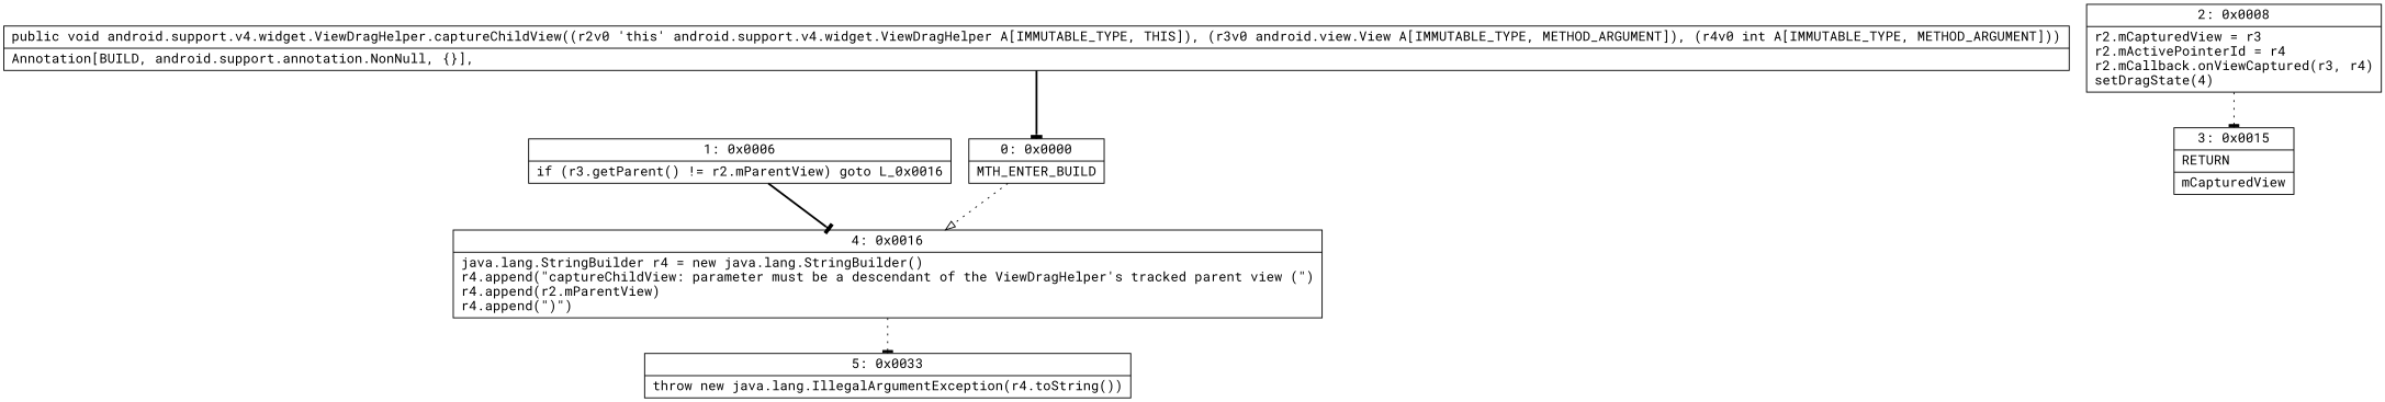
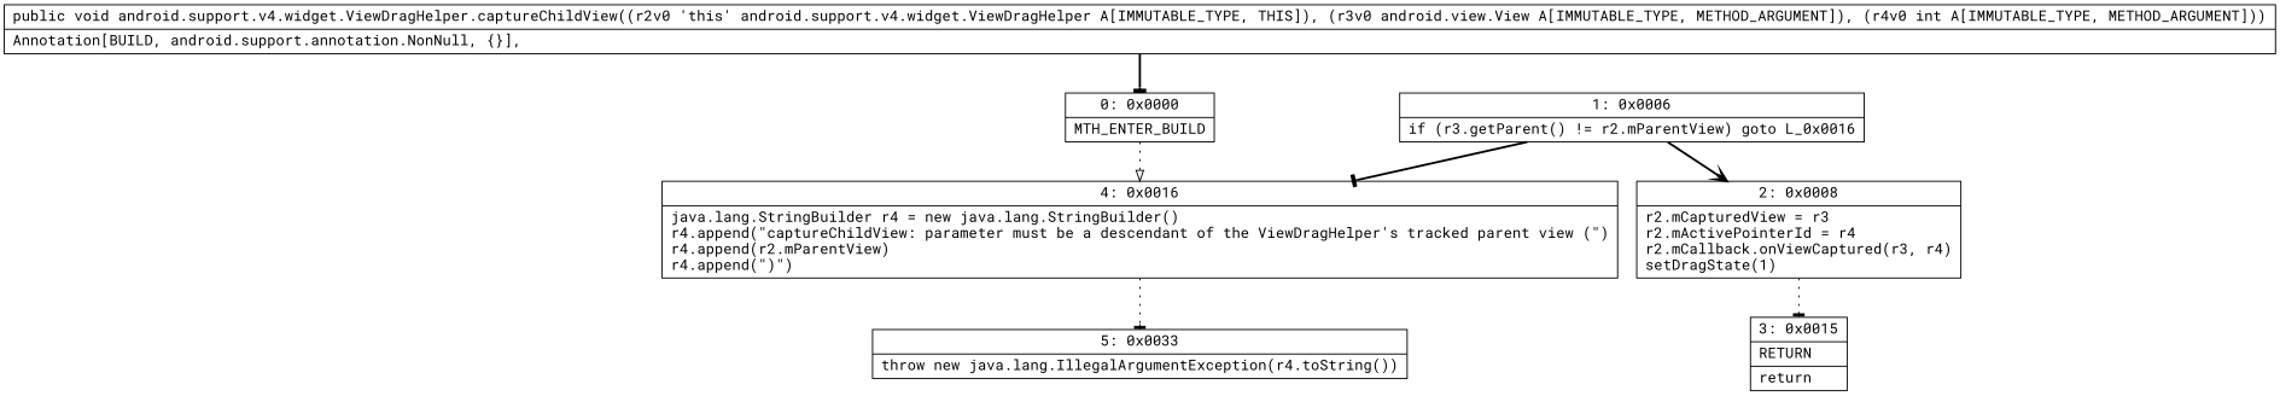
  digraph {
    fontname="Roboto Mono"
    node [fontname="Roboto Mono" shape=record]
    edge [arrowhead=tee fontname="Roboto Mono" style=dotted]
    n1 [label="{0\:\ 0x0000|MTH_ENTER_BUILD\l}"]
    n2 [label="{4\:\ 0x0016|java.lang.StringBuilder r4 = new java.lang.StringBuilder()\lr4.append(\"captureChildView: parameter must be a descendant of the ViewDragHelper's tracked parent view (\")\lr4.append(r2.mParentView)\lr4.append(\")\")\l}"]
    n3 [label="{1\:\ 0x0006|if (r3.getParent() != r2.mParentView) goto L_0x0016\l}"]
-   n4 [label="{2\:\ 0x0008|r2.mCapturedView = r3\lr2.mActivePointerId = r4\lr2.mCallback.onViewCaptured(r3, r4)\lsetDragState(4)\l}"]
-   n5 [label="{3\:\ 0x0015|RETURN\l|mCapturedView\l}"]
+   n4 [label="{2\:\ 0x0008|r2.mCapturedView = r3\lr2.mActivePointerId = r4\lr2.mCallback.onViewCaptured(r3, r4)\lsetDragState(1)\l}"]
+   n5 [label="{3\:\ 0x0015|RETURN\l|return\l}"]
    n6 [label="{5\:\ 0x0033|throw new java.lang.IllegalArgumentException(r4.toString())\l}"]
    n7 [label="{public void android.support.v4.widget.ViewDragHelper.captureChildView((r2v0 'this' android.support.v4.widget.ViewDragHelper A[IMMUTABLE_TYPE, THIS]), (r3v0 android.view.View A[IMMUTABLE_TYPE, METHOD_ARGUMENT]), (r4v0 int A[IMMUTABLE_TYPE, METHOD_ARGUMENT]))  | Annotation[BUILD, android.support.annotation.NonNull, \{\}], \l}"]
    n1 -> n2 [arrowhead=onormal]
    n2 -> n6
    n3 -> n2 [style=bold]
+   n3 -> n4 [arrowhead=vee style=bold]
    n4 -> n5
    n7 -> n1 [style=bold]
  }
